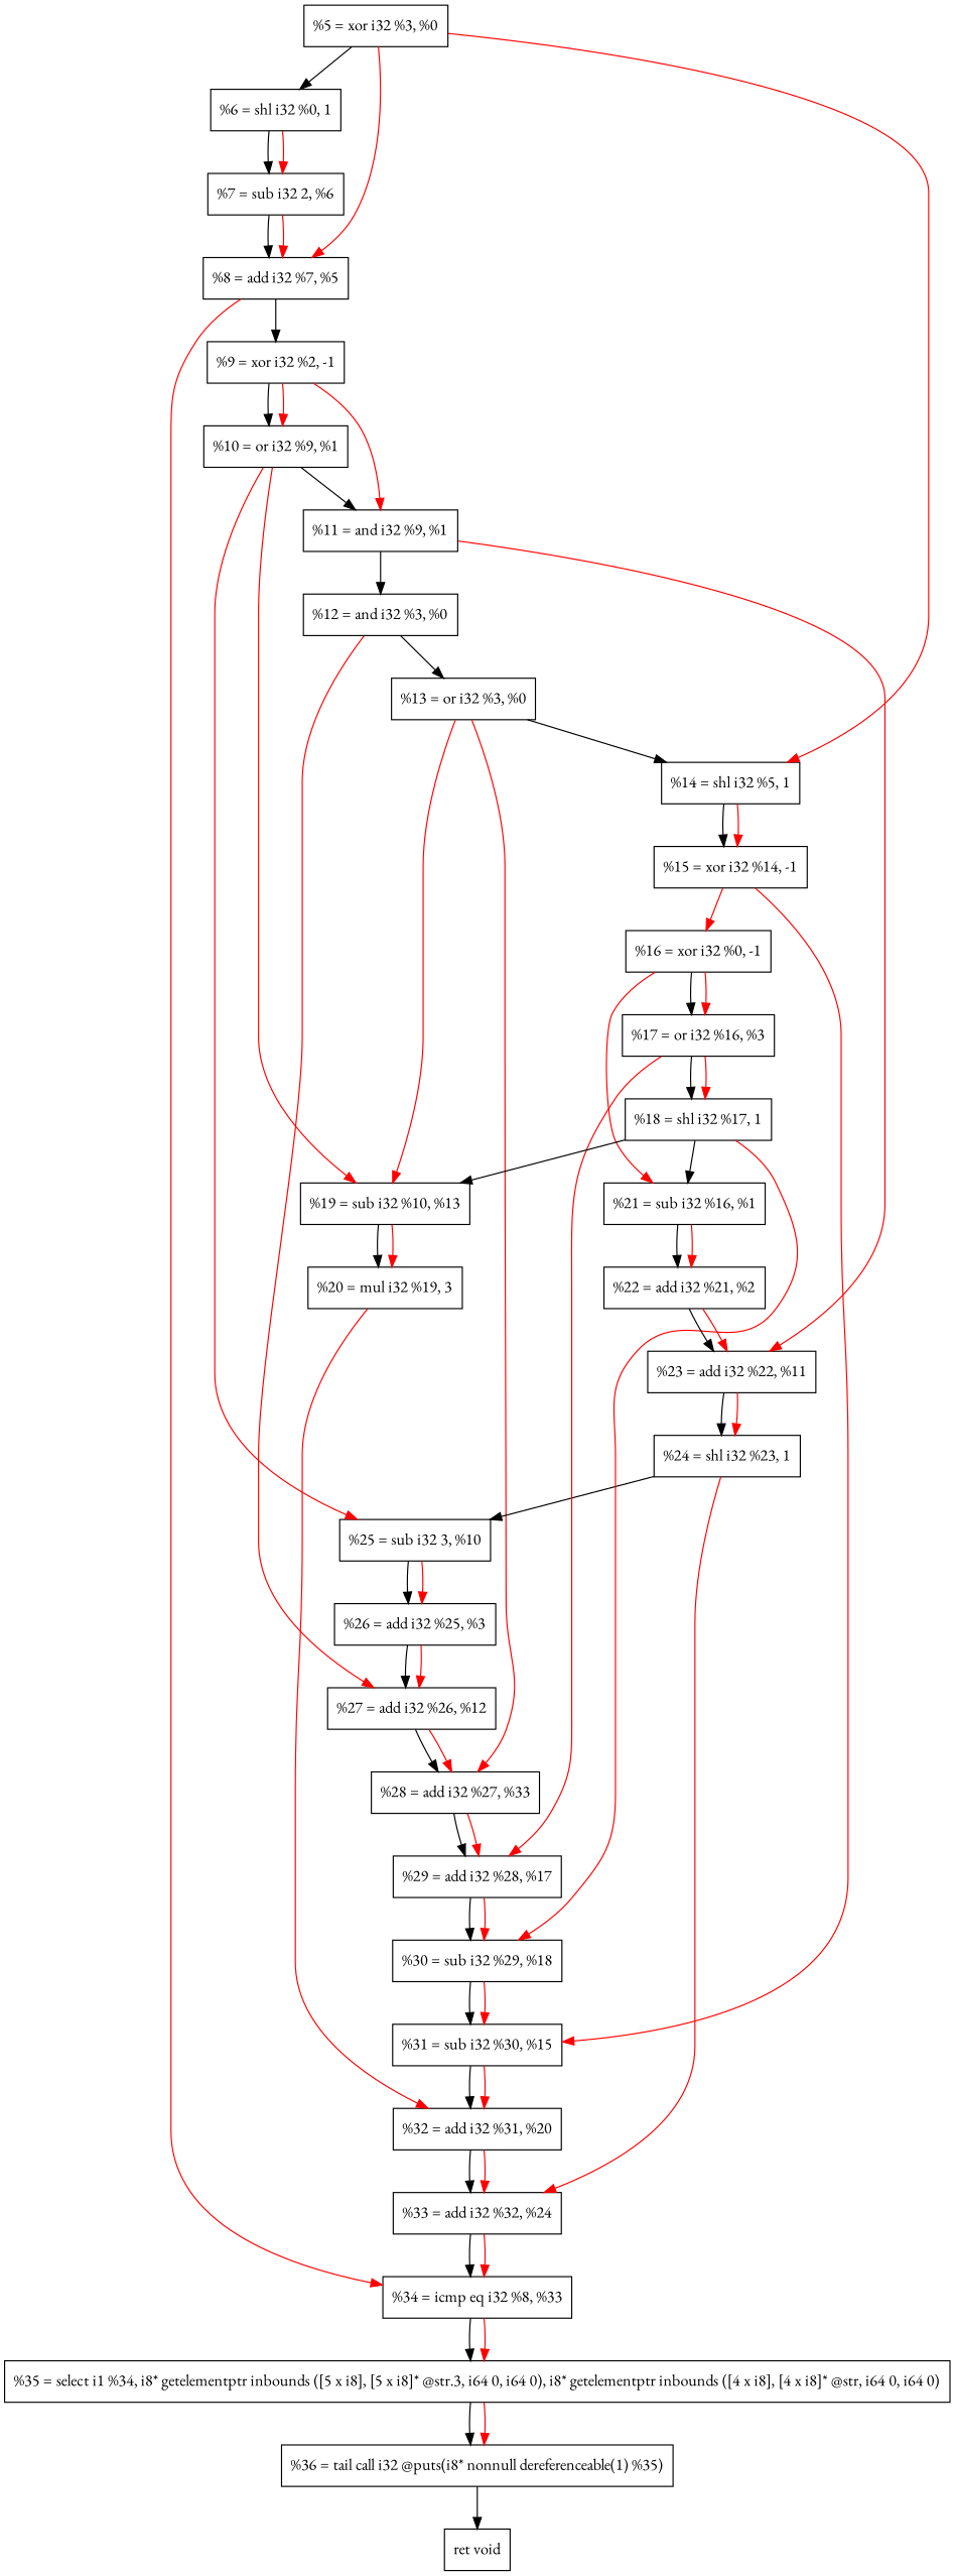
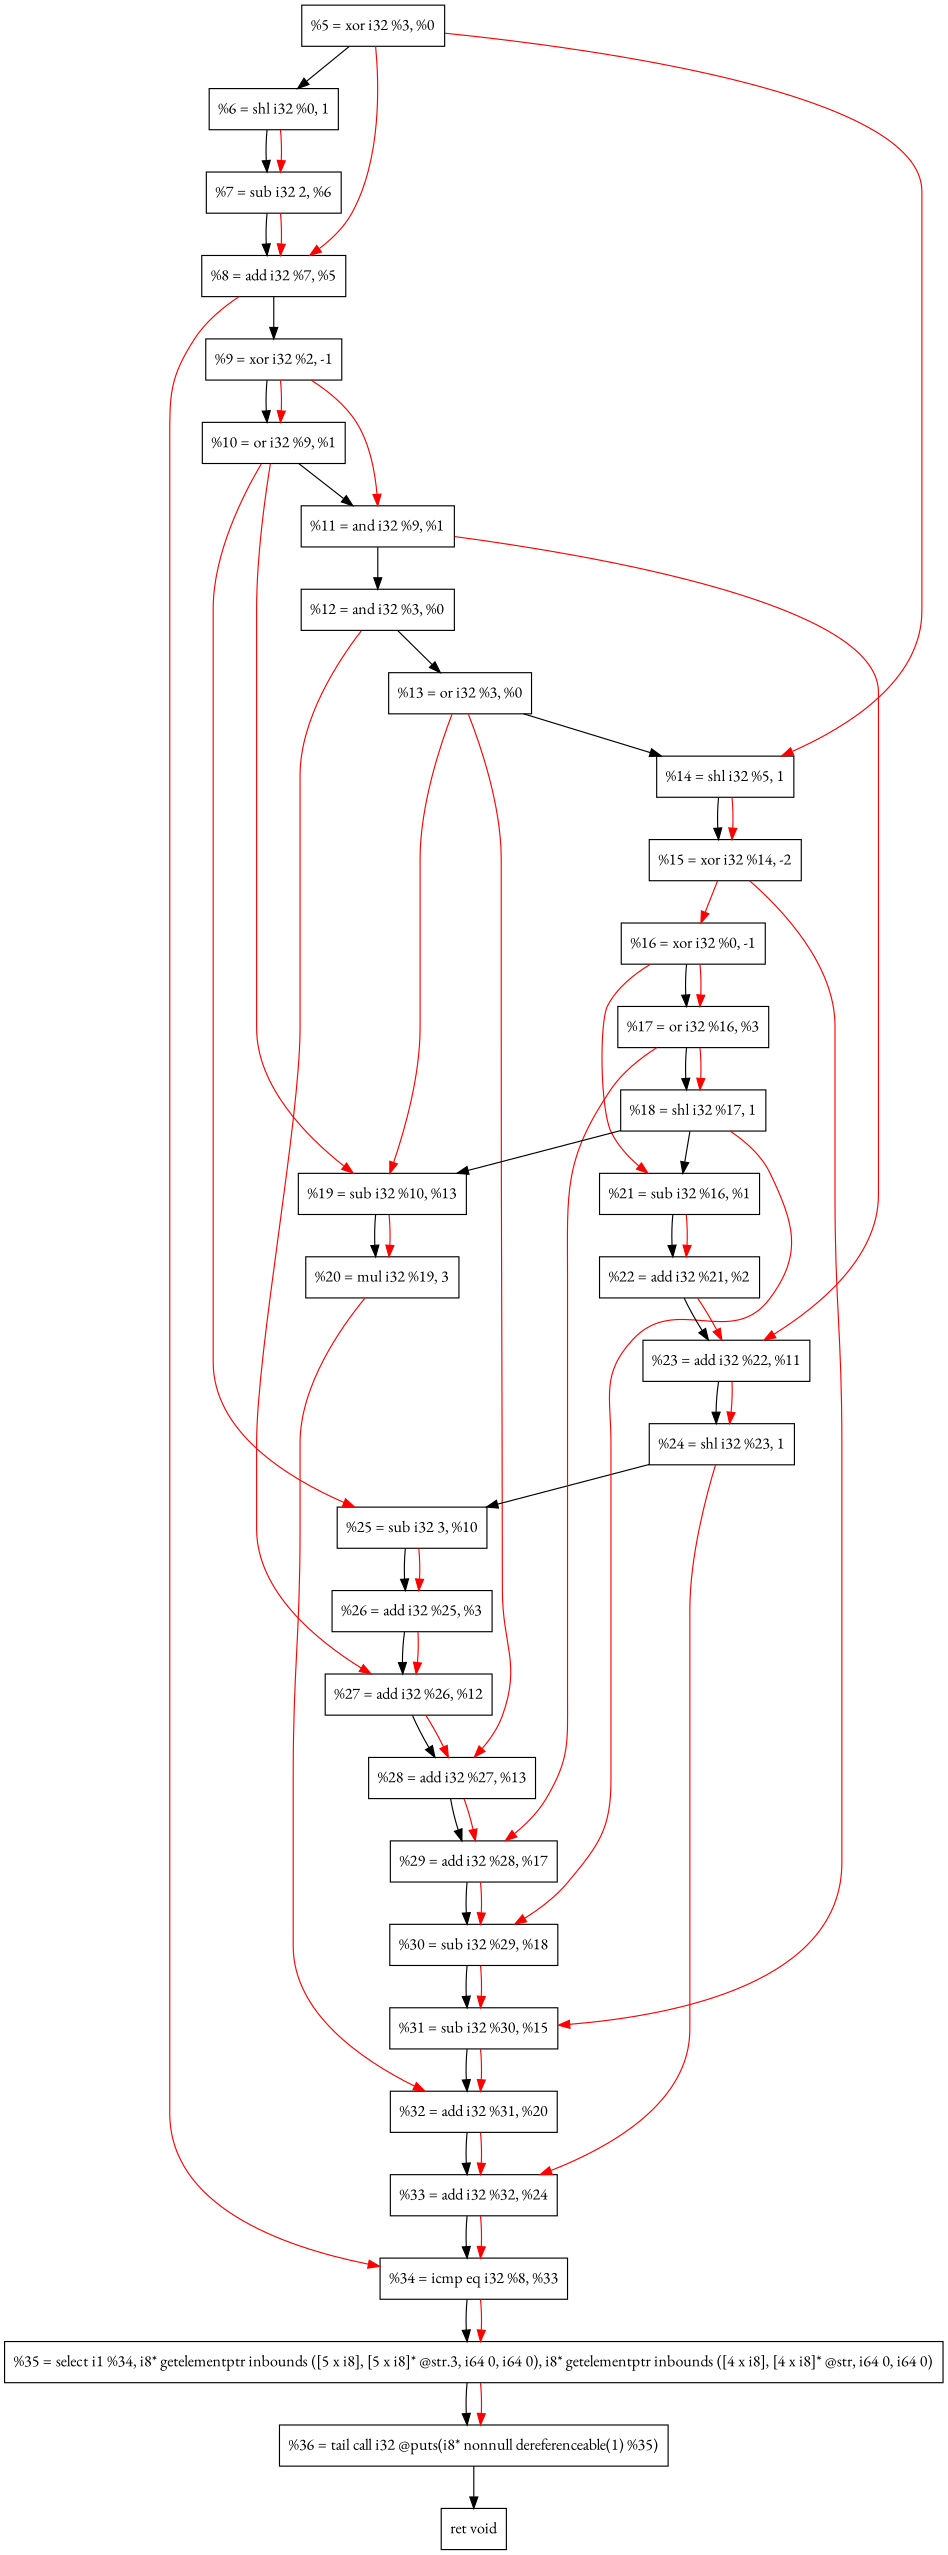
  digraph {
    fontname="EB Garamond"
    node [fontname="EB Garamond" shape=record]
    edge [fontname="EB Garamond" color=red]
    n1 [label="  %5 = xor i32 %3, %0"]
    n2 [label="  %6 = shl i32 %0, 1"]
    n3 [label="  %8 = add i32 %7, %5"]
    n4 [label="  %14 = shl i32 %5, 1"]
    n5 [label="  %7 = sub i32 2, %6"]
    n6 [label="  %9 = xor i32 %2, -1"]
    n7 [label="  %34 = icmp eq i32 %8, %33"]
-   n8 [label="%15 = xor i32 %14, -1"]
+   n8 [label="  %15 = xor i32 %14, -2"]
    n9 [label="  %10 = or i32 %9, %1"]
    n10 [label="  %11 = and i32 %9, %1"]
    n11 [label="  %35 = select i1 %34, i8* getelementptr inbounds ([5 x i8], [5 x i8]* @str.3, i64 0, i64 0), i8* getelementptr inbounds ([4 x i8], [4 x i8]* @str, i64 0, i64 0)"]
    n12 [label="  %19 = sub i32 %10, %13"]
    n13 [label="  %25 = sub i32 3, %10"]
    n14 [label="  %12 = and i32 %3, %0"]
    n15 [label="  %23 = add i32 %22, %11"]
    n16 [label="  %20 = mul i32 %19, 3"]
    n17 [label="  %26 = add i32 %25, %3"]
    n18 [label="  %13 = or i32 %3, %0"]
    n19 [label="  %27 = add i32 %26, %12"]
    n20 [label="  %24 = shl i32 %23, 1"]
-   n21 [label="%28 = add i32 %27, %33"]
+   n21 [label="  %28 = add i32 %27, %13"]
    n22 [label="  %29 = add i32 %28, %17"]
    n23 [label="  %16 = xor i32 %0, -1"]
    n24 [label="  %31 = sub i32 %30, %15"]
    n25 [label="  %17 = or i32 %16, %3"]
    n26 [label="  %21 = sub i32 %16, %1"]
    n27 [label="  %32 = add i32 %31, %20"]
    n28 [label="  %18 = shl i32 %17, 1"]
    n29 [label="  %22 = add i32 %21, %2"]
    n30 [label="  %30 = sub i32 %29, %18"]
    n31 [label="  %33 = add i32 %32, %24"]
    n32 [label="  %36 = tail call i32 @puts(i8* nonnull dereferenceable(1) %35)"]
    n33 [label="  ret void"]
    n1 -> n2 [color=""]
    n1 -> n3
    n1 -> n4
    n2 -> n5 [color=""]
    n2 -> n5
    n3 -> n6 [color=""]
    n3 -> n7
    n4 -> n8 [color=""]
    n4 -> n8
    n5 -> n3 [color=""]
    n5 -> n3
    n6 -> n9 [color=""]
    n6 -> n9
    n6 -> n10
    n7 -> n11 [color=""]
    n7 -> n11
    n8 -> n23
    n8 -> n24
    n9 -> n10 [color=""]
    n9 -> n12
    n9 -> n13
    n10 -> n14 [color=""]
    n10 -> n15
    n11 -> n32 [color=""]
    n11 -> n32
    n12 -> n16 [color=""]
    n12 -> n16
    n13 -> n17 [color=""]
    n13 -> n17
    n14 -> n18 [color=""]
    n14 -> n19
    n15 -> n20 [color=""]
    n15 -> n20
    n16 -> n27
    n17 -> n19 [color=""]
    n17 -> n19
    n18 -> n4 [color=""]
    n18 -> n12
    n18 -> n21
    n19 -> n21 [color=""]
    n19 -> n21
    n20 -> n13 [color=""]
    n20 -> n31
    n21 -> n22 [color=""]
    n21 -> n22
    n22 -> n30 [color=""]
    n22 -> n30
    n23 -> n25 [color=""]
    n23 -> n25
    n23 -> n26
    n24 -> n27 [color=""]
    n24 -> n27
    n25 -> n22
    n25 -> n28 [color=""]
    n25 -> n28
    n26 -> n29 [color=""]
    n26 -> n29
    n27 -> n31 [color=""]
    n27 -> n31
    n28 -> n12 [color=""]
    n28 -> n26 [color=""]
    n28 -> n30
    n29 -> n15 [color=""]
    n29 -> n15
    n30 -> n24 [color=""]
    n30 -> n24
    n31 -> n7 [color=""]
    n31 -> n7
    n32 -> n33 [color=""]
  }
